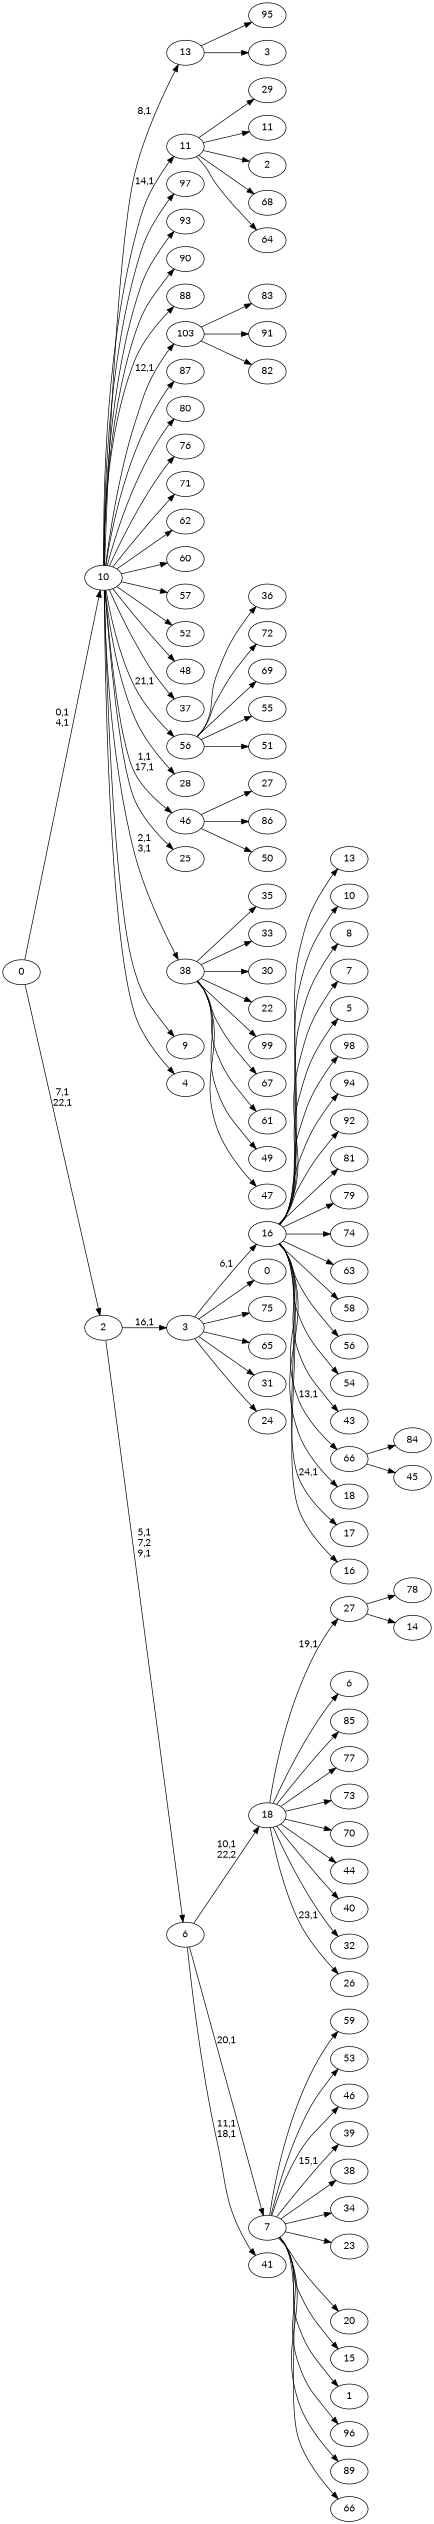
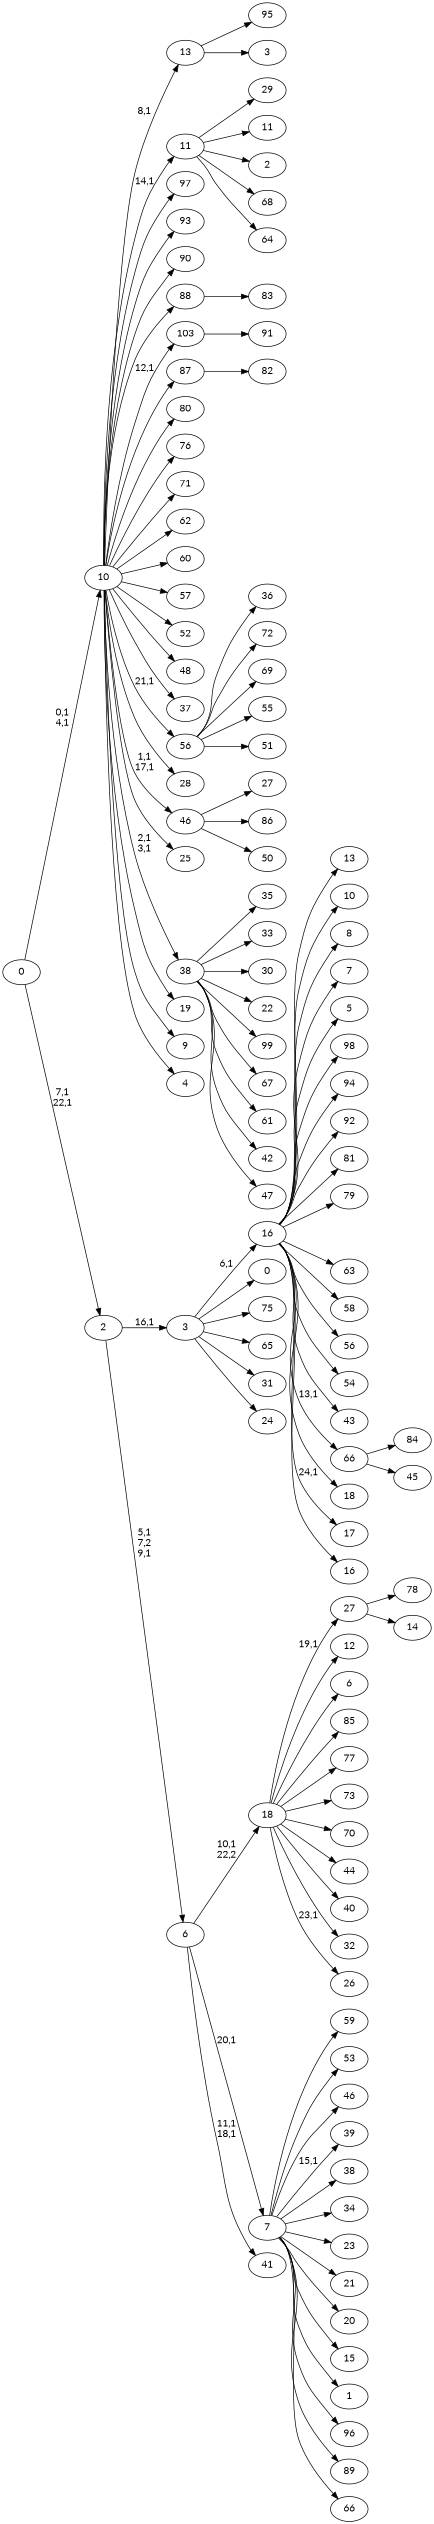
  digraph {
    fontname=Lato
    rankdir=LR
    node [fontname=Lato]
    edge [fontname=Lato]
    n1 [label=99]
    n2 [label=98]
    n3 [label=97]
    n4 [label=96]
    n5 [label=95]
    n6 [label=94]
    n7 [label=93]
    n8 [label=92]
    n9 [label=91]
    n10 [label=90]
    n11 [label=89]
    n12 [label=88]
    n13 [label=87]
    n14 [label=86]
    n15 [label=85]
    n16 [label=84]
    n17 [label=83]
    n18 [label=82]
    n19 [label=103]
    n20 [label=81]
    n21 [label=80]
    n22 [label=79]
    n23 [label=78]
    n24 [label=77]
    n25 [label=76]
    n26 [label=75]
-   n27 [label=74]
    n28 [label=73]
    n29 [label=72]
    n30 [label=71]
    n31 [label=70]
    n32 [label=69]
    n33 [label=68]
    n34 [label=67]
    n35 [label=66]
    n36 [label=65]
    n37 [label=64]
    n38 [label=63]
    n39 [label=62]
    n40 [label=61]
    n41 [label=60]
    n42 [label=59]
    n43 [label=58]
    n44 [label=57]
    n45 [label=56]
    n46 [label=55]
    n47 [label=54]
    n48 [label=53]
    n49 [label=52]
    n50 [label=51]
    n51 [label=50]
-   n52 [label=49]
+   n52 [label=42]
    n53 [label=48]
    n54 [label=47]
    n55 [label=46]
    n56 [label=45]
    n57 [label=44]
    n58 [label=43]
    66
    n60 [label=41]
    n61 [label=40]
    n62 [label=39]
    n63 [label=38]
    n64 [label=37]
    n65 [label=36]
    56
    n67 [label=35]
    n68 [label=34]
    n69 [label=33]
    n70 [label=32]
    n71 [label=31]
    n72 [label=30]
    n73 [label=29]
    n74 [label=28]
    n75 [label=27]
    46
    n77 [label=26]
    n78 [label=25]
    n79 [label=24]
    n80 [label=23]
    n81 [label=22]
    38
+   n83 [label=21]
    n84 [label=20]
+   n85 [label=19]
    n86 [label=18]
    n87 [label=17]
    n88 [label=16]
    n89 [label=15]
    n90 [label=14]
    27
    n92 [label=13]
+   n93 [label=12]
    n94 [label=11]
    n95 [label=10]
    n96 [label=9]
    n97 [label=8]
    n98 [label=7]
    n99 [label=6]
    18
    n101 [label=5]
    16
    n103 [label=4]
    n104 [label=3]
    13
    n106 [label=2]
    11
    10
    n109 [label=1]
    7
    6
    n112 [label=0]
    3
    2
    0
    n19 -> n9
-   n19 -> n17
-   n19 -> n18
+   n12 -> n17
+   n13 -> n18
    66 -> n16
    66 -> n56
    56 -> n29
    56 -> n32
    56 -> n46
    56 -> n50
    56 -> n65
    46 -> n14
    46 -> n51
    46 -> n75
    38 -> n1
    38 -> n34
    38 -> n40
    38 -> n52
    38 -> n54
    38 -> n67
    38 -> n69
    38 -> n72
    38 -> n81
    27 -> n23
    27 -> n90
    18 -> n15
    18 -> n24
    18 -> n28
    18 -> n31
    18 -> n57
    18 -> n61
    18 -> n70
    18 -> n77 [label="23,1"]
    18 -> 27 [label="19,1"]
+   18 -> n93
    18 -> n99
    16 -> n2
    16 -> n6
    16 -> n8
    16 -> n20
    16 -> n22
-   16 -> n27
    16 -> n38
    16 -> n43
    16 -> n45
    16 -> n47
    16 -> n58
    16 -> 66 [label="13,1"]
    16 -> n86
    16 -> n87 [label="24,1"]
    16 -> n88
    16 -> n92
    16 -> n95
    16 -> n97
    16 -> n98
    16 -> n101
    13 -> n5
    13 -> n104
    11 -> n33
    11 -> n37
    11 -> n73
    11 -> n94
    11 -> n106
    10 -> n3
    10 -> n7
    10 -> n10
    10 -> n12
    10 -> n13
    10 -> n19 [label="12,1"]
    10 -> n21
    10 -> n25
    10 -> n30
    10 -> n39
    10 -> n41
    10 -> n44
    10 -> n49
    10 -> n53
    10 -> n64
    10 -> 56 [label="21,1"]
    10 -> n74
    10 -> 46 [label="1,1\n17,1"]
    10 -> n78
    10 -> 38 [label="2,1\n3,1"]
+   10 -> n85
    10 -> n96
    10 -> n103
    10 -> 13 [label="8,1"]
    10 -> 11 [label="14,1"]
    7 -> n4
    7 -> n11
    7 -> n35
    7 -> n42
    7 -> n48
    7 -> n55
    7 -> n62 [label="15,1"]
    7 -> n63
    7 -> n68
    7 -> n80
+   7 -> n83
    7 -> n84
    7 -> n89
    7 -> n109
    6 -> n60 [label="11,1\n18,1"]
    6 -> 18 [label="10,1\n22,2"]
    6 -> 7 [label="20,1"]
    3 -> n26
    3 -> n36
    3 -> n71
    3 -> n79
    3 -> 16 [label="6,1"]
    3 -> n112
    2 -> 6 [label="5,1\n7,2\n9,1"]
    2 -> 3 [label="16,1"]
    0 -> 10 [label="0,1\n4,1"]
    0 -> 2 [label="7,1\n22,1"]
  }
